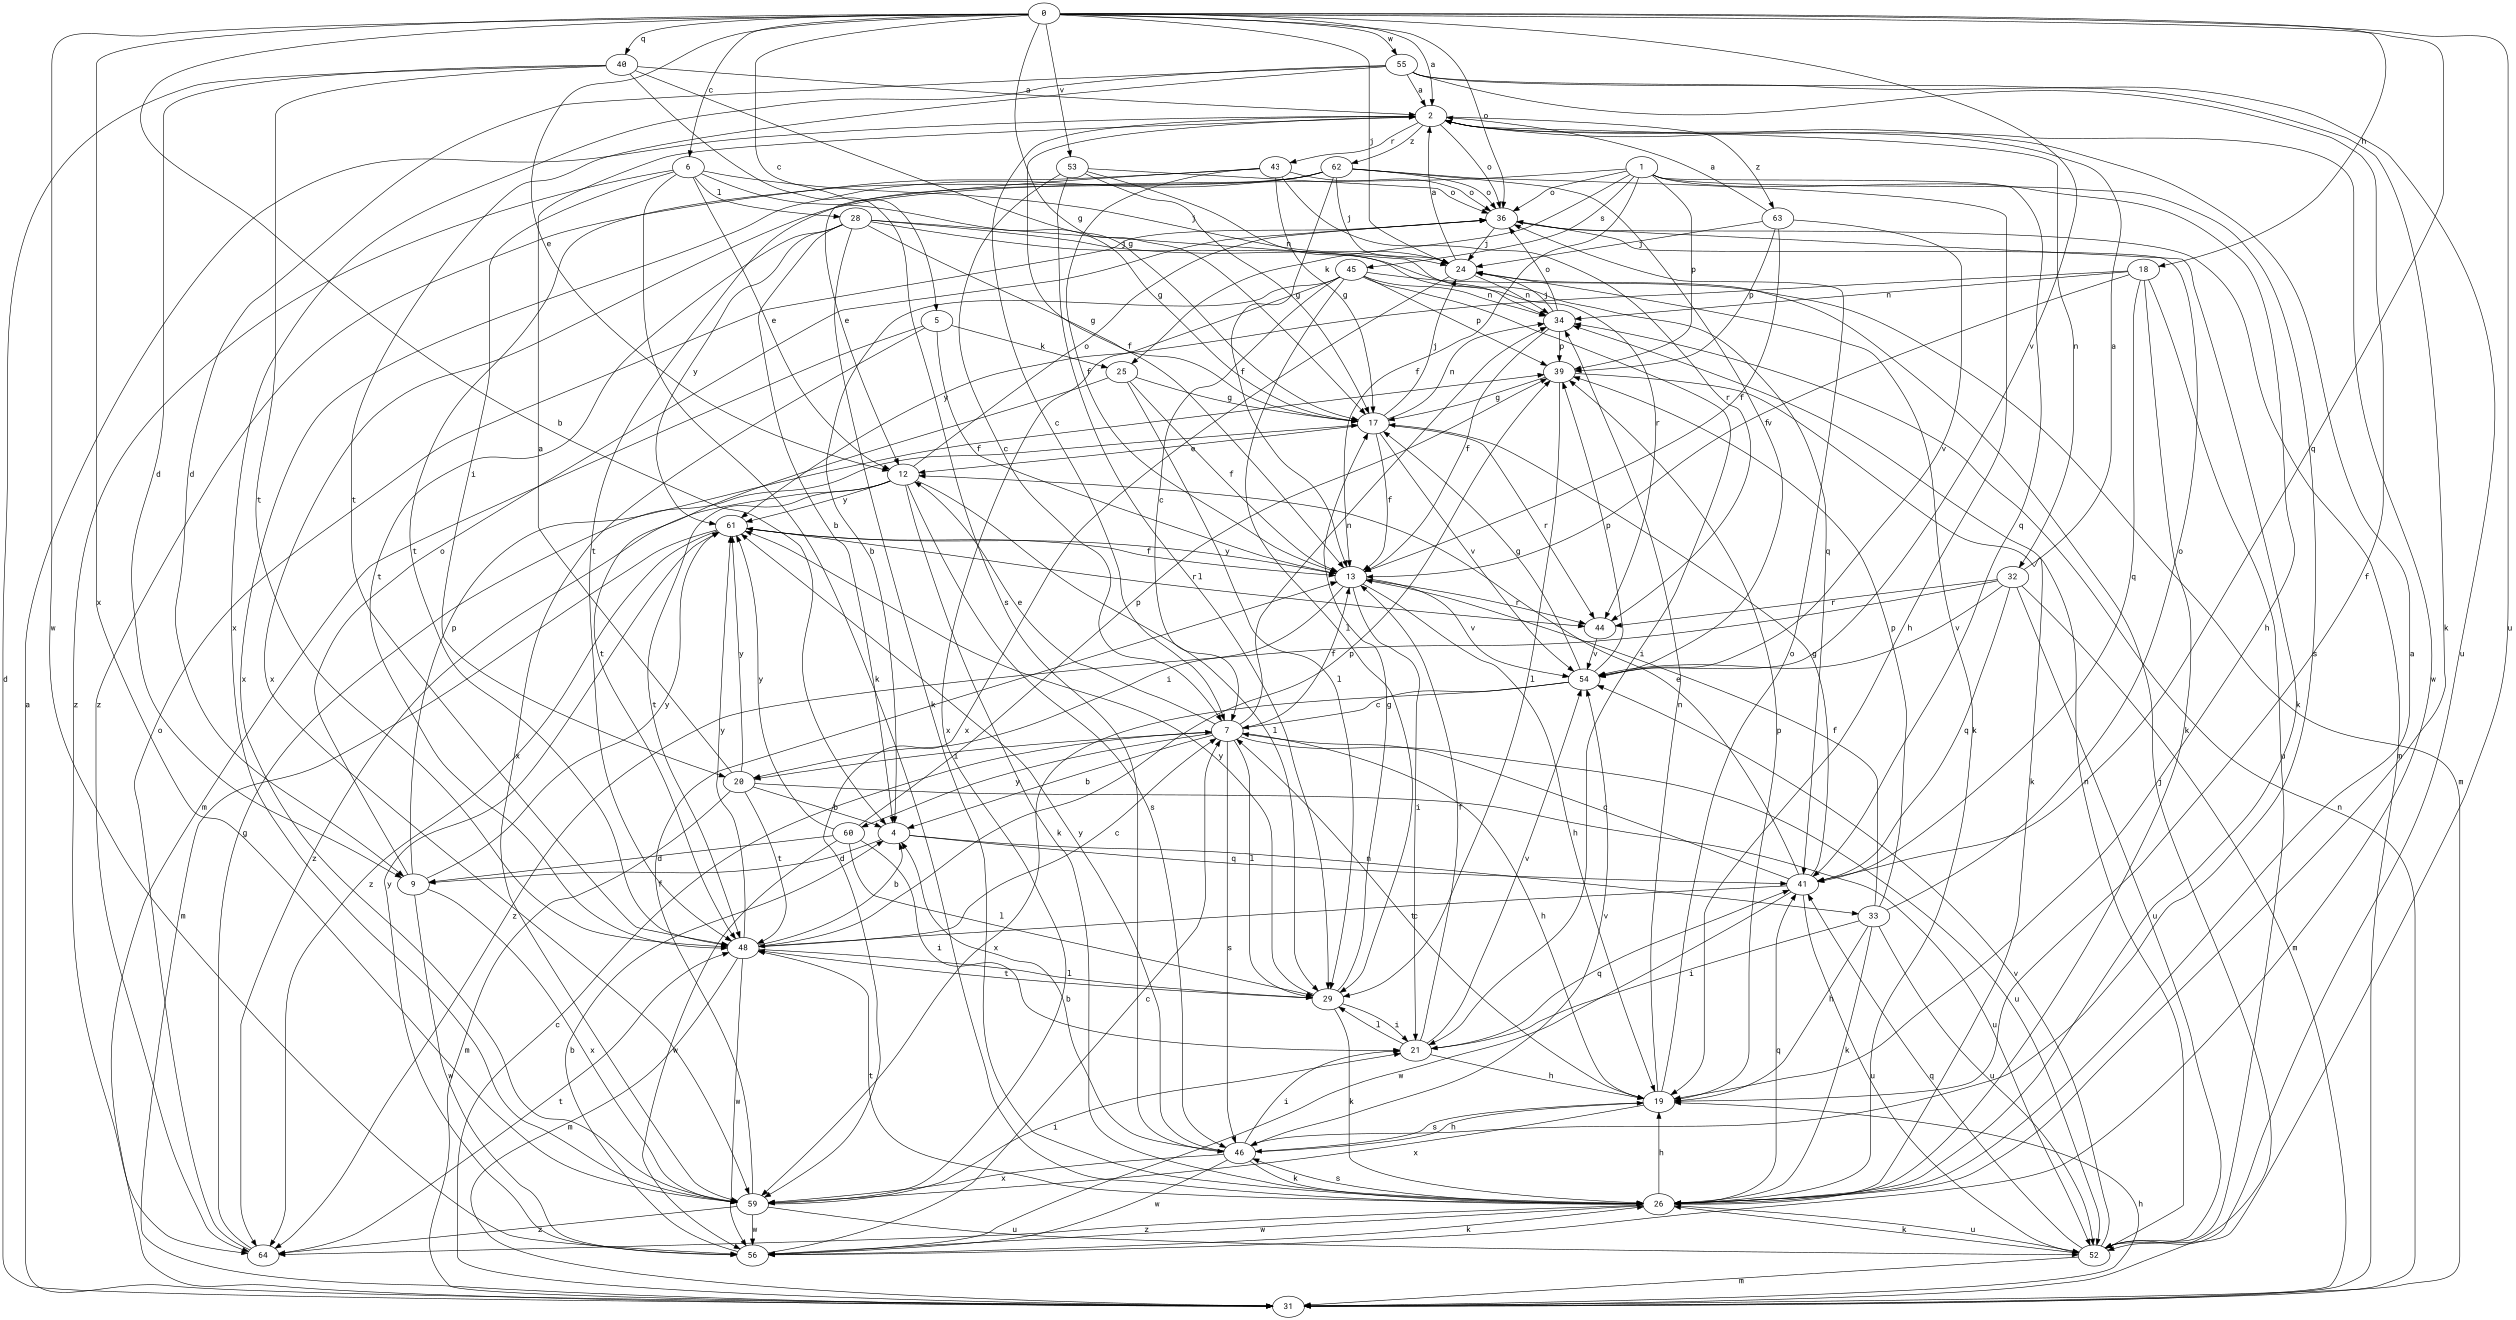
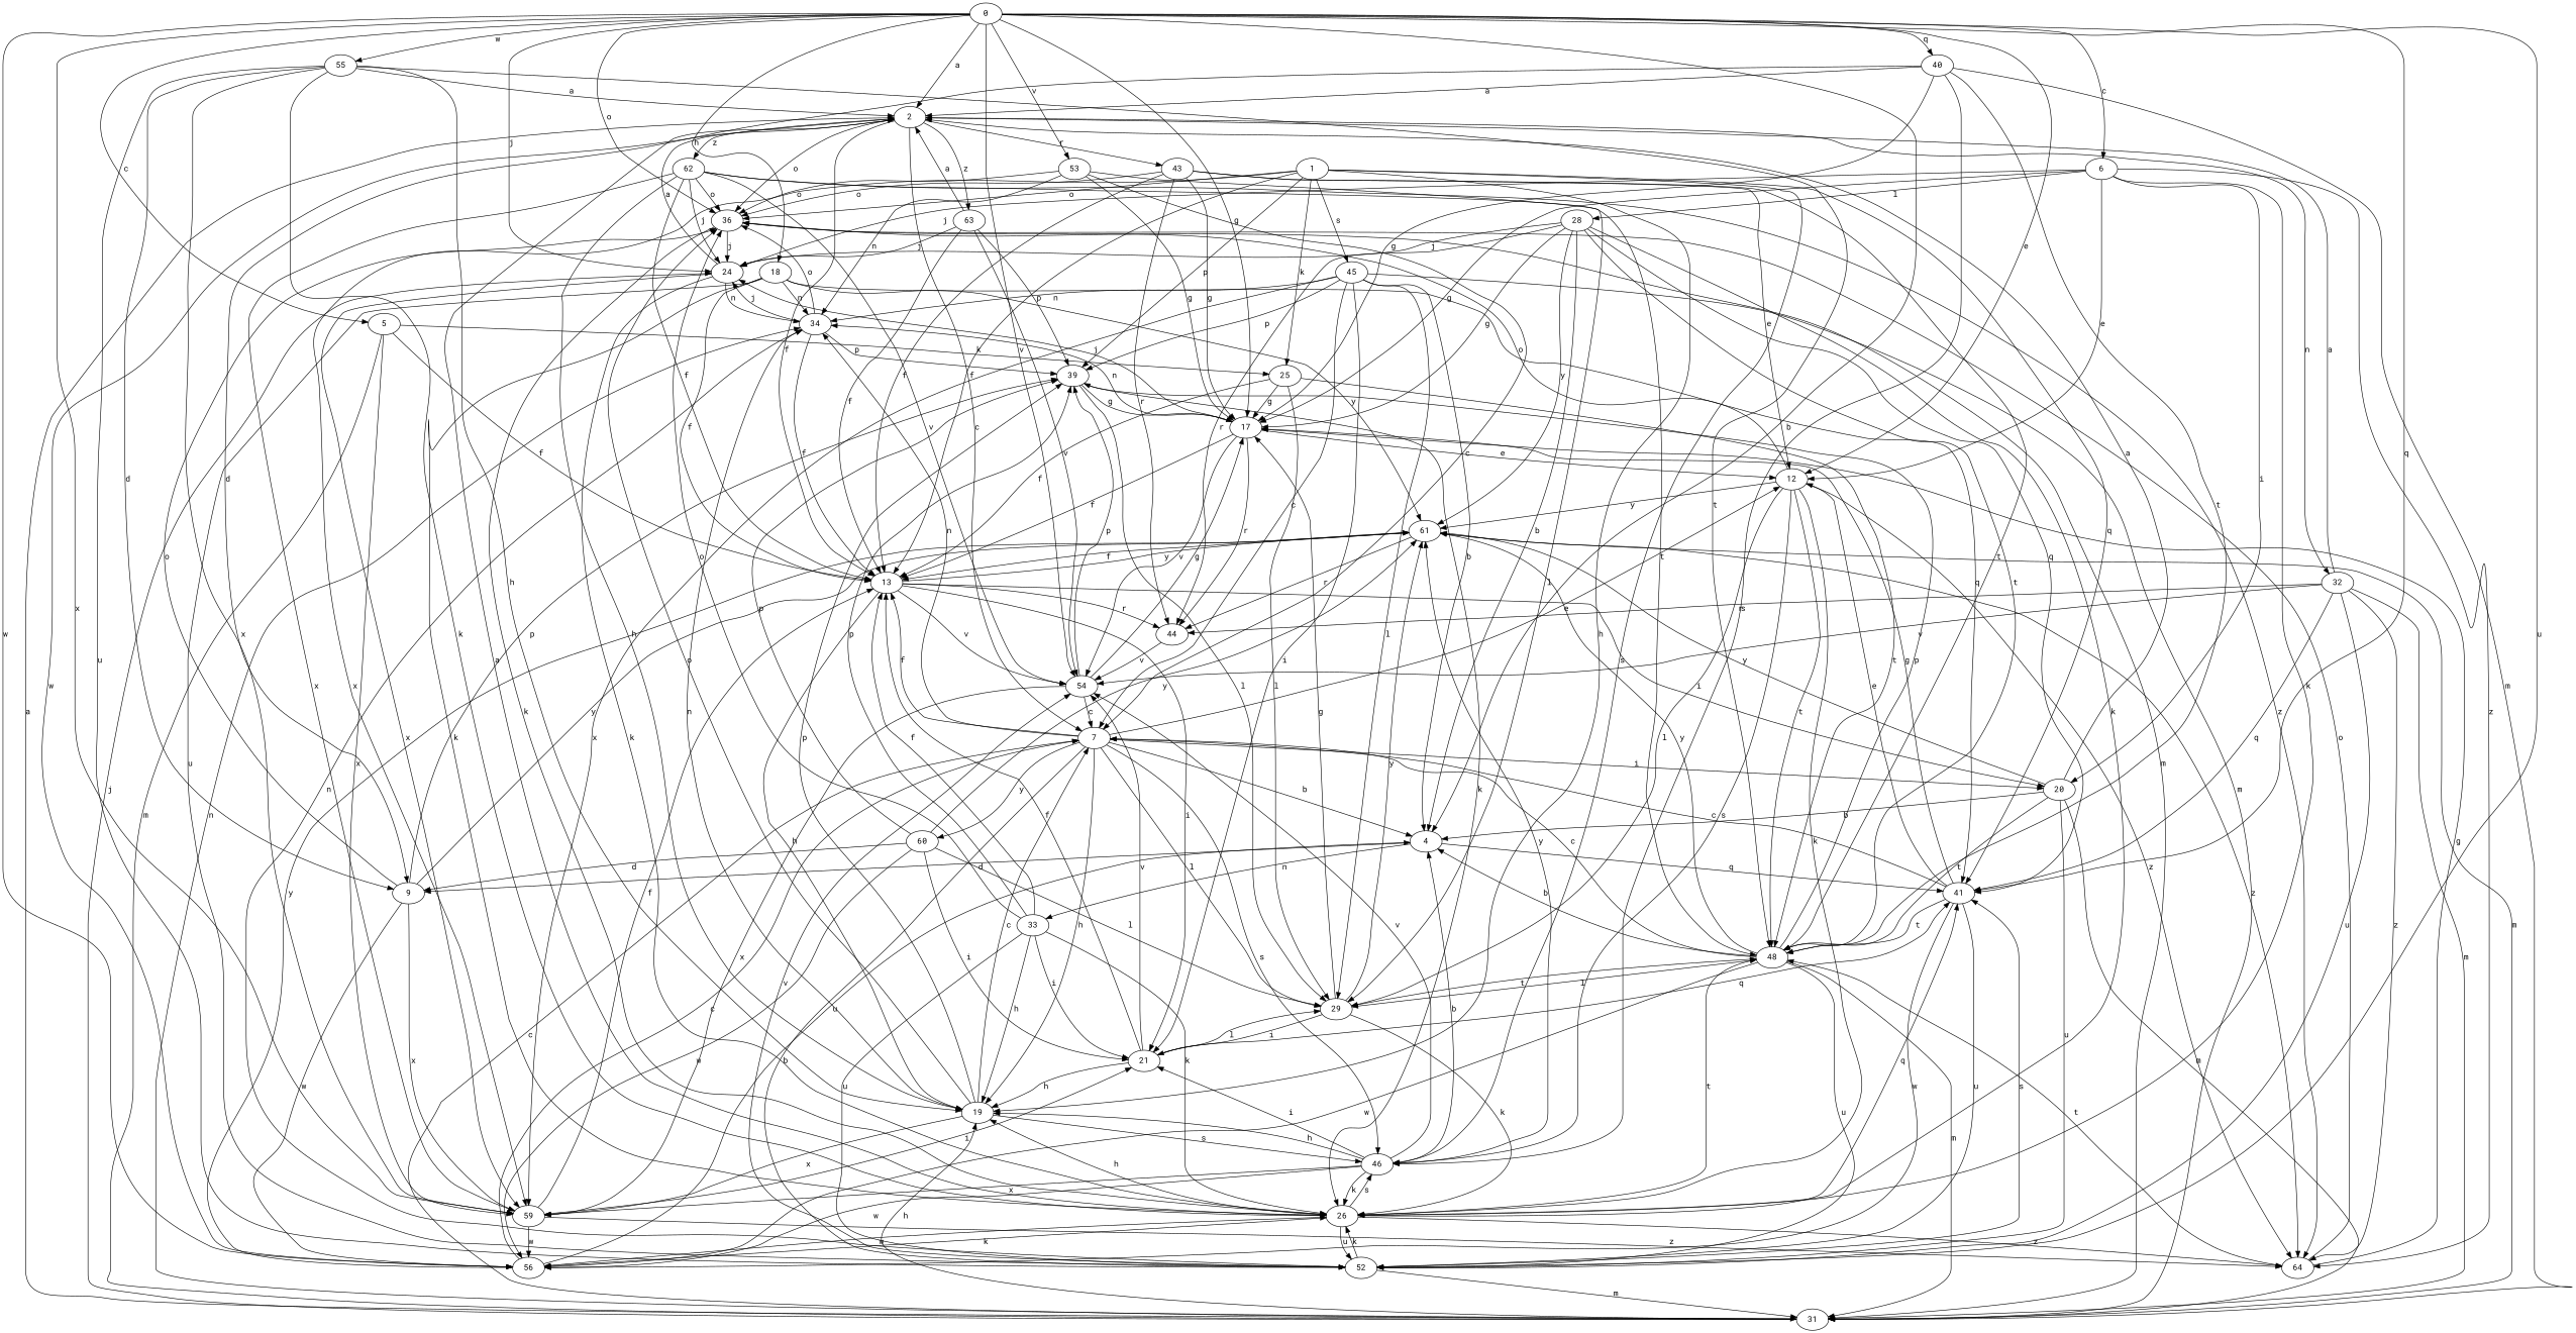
  strict digraph {
    fontname="Roboto Mono"
    node [fontname="Roboto Mono"]
    edge [fontname="Roboto Mono"]
    0
    2
    4
    5
    6
    12
    17
    18
    24
    36
    40
    41
    52
    53
    54
    55
    56
    59
    13
    7
    32
    43
    62
    63
    9
    33
    25
    31
    28
    20
    26
    64
    46
    48
    29
    61
    34
    44
    39
    19
    21
    1
    45
    60
    0 -> 2 [label=a]
    0 -> 4 [label=b]
    0 -> 5 [label=c]
    0 -> 6 [label=c]
    0 -> 12 [label=e]
    0 -> 17 [label=g]
    0 -> 18 [label=h]
    0 -> 24 [label=j]
    0 -> 36 [label=o]
    0 -> 40 [label=q]
    0 -> 41 [label=q]
    0 -> 52 [label=u]
    0 -> 53 [label=v]
    0 -> 54 [label=v]
    0 -> 55 [label=w]
    0 -> 56 [label=w]
    0 -> 59 [label=x]
    2 -> 36 [label=o]
    2 -> 56 [label=w]
    2 -> 13 [label=f]
    2 -> 7 [label=c]
    2 -> 32 [label=n]
    2 -> 43 [label=r]
    2 -> 62 [label=z]
    2 -> 63 [label=z]
    4 -> 41 [label=q]
    4 -> 9 [label=d]
    4 -> 33 [label=n]
    5 -> 59 [label=x]
    5 -> 13 [label=f]
    5 -> 25 [label=k]
    5 -> 31 [label=m]
    6 -> 12 [label=e]
    6 -> 17 [label=g]
    6 -> 24 [label=j]
    6 -> 28 [label=l]
    6 -> 20 [label=i]
    6 -> 26 [label=k]
    6 -> 64 [label=z]
    12 -> 36 [label=o]
    12 -> 26 [label=k]
    12 -> 64 [label=z]
    12 -> 46 [label=s]
    12 -> 48 [label=t]
    12 -> 29 [label=l]
    12 -> 61 [label=y]
    17 -> 12 [label=e]
    17 -> 24 [label=j]
    17 -> 54 [label=v]
    17 -> 13 [label=f]
    17 -> 34 [label=n]
    17 -> 44 [label=r]
    18 -> 41 [label=q]
    18 -> 52 [label=u]
    18 -> 13 [label=f]
    18 -> 26 [label=k]
    18 -> 61 [label=y]
    18 -> 34 [label=n]
    24 -> 2 [label=a]
    24 -> 59 [label=x]
    24 -> 26 [label=k]
    24 -> 34 [label=n]
    36 -> 24 [label=j]
    36 -> 31 [label=m]
    36 -> 26 [label=k]
    40 -> 2 [label=a]
    40 -> 17 [label=g]
    40 -> 9 [label=d]
-   40 -> 31 [label=d]
+   40 -> 31 [label=m]
    40 -> 46 [label=s]
    40 -> 48 [label=t]
    41 -> 12 [label=e]
    41 -> 17 [label=g]
    41 -> 52 [label=u]
    41 -> 56 [label=w]
    41 -> 7 [label=c]
    41 -> 48 [label=t]
-   52 -> 41 [label=q]
+   52 -> 41 [label=s]
    52 -> 54 [label=v]
    52 -> 31 [label=m]
    52 -> 26 [label=k]
    52 -> 34 [label=n]
    53 -> 17 [label=g]
    53 -> 36 [label=o]
    53 -> 7 [label=c]
    53 -> 29 [label=l]
    53 -> 34 [label=n]
    54 -> 17 [label=g]
    54 -> 59 [label=x]
    54 -> 7 [label=c]
    54 -> 39 [label=p]
    55 -> 2 [label=a]
    55 -> 52 [label=u]
    55 -> 59 [label=x]
    55 -> 9 [label=d]
    55 -> 26 [label=k]
    55 -> 48 [label=t]
-   55 -> 19 [label=f]
+   55 -> 19 [label=h]
    56 -> 4 [label=b]
    56 -> 7 [label=c]
    56 -> 26 [label=k]
    56 -> 61 [label=y]
-   59 -> 52 [label=u]
+   48 -> 52 [label=u]
    59 -> 56 [label=w]
    59 -> 13 [label=f]
    59 -> 64 [label=z]
    59 -> 21 [label=i]
    13 -> 54 [label=v]
    13 -> 20 [label=i]
    13 -> 61 [label=y]
    13 -> 44 [label=r]
    13 -> 19 [label=h]
    13 -> 21 [label=i]
    7 -> 4 [label=b]
    7 -> 12 [label=e]
    7 -> 52 [label=u]
    7 -> 13 [label=f]
    7 -> 20 [label=i]
    7 -> 46 [label=s]
    7 -> 29 [label=l]
    7 -> 34 [label=n]
    7 -> 19 [label=h]
    7 -> 60 [label=y]
    32 -> 2 [label=a]
    32 -> 41 [label=q]
    32 -> 52 [label=u]
    32 -> 54 [label=v]
    32 -> 31 [label=m]
    32 -> 64 [label=z]
    32 -> 44 [label=r]
    43 -> 12 [label=e]
    43 -> 17 [label=g]
    43 -> 36 [label=o]
    43 -> 13 [label=f]
    43 -> 48 [label=t]
    43 -> 44 [label=r]
    62 -> 24 [label=j]
    62 -> 36 [label=o]
    62 -> 54 [label=v]
    62 -> 59 [label=x]
    62 -> 13 [label=f]
    62 -> 64 [label=z]
    62 -> 48 [label=t]
    62 -> 19 [label=h]
    63 -> 2 [label=a]
    63 -> 24 [label=j]
    63 -> 54 [label=v]
    63 -> 13 [label=f]
    63 -> 39 [label=p]
    9 -> 36 [label=o]
    9 -> 56 [label=w]
    9 -> 59 [label=x]
    9 -> 61 [label=y]
    9 -> 39 [label=p]
    33 -> 36 [label=o]
    33 -> 52 [label=u]
    33 -> 13 [label=f]
    33 -> 26 [label=k]
    33 -> 39 [label=p]
    33 -> 19 [label=h]
    33 -> 21 [label=i]
    25 -> 17 [label=g]
    25 -> 13 [label=f]
    25 -> 48 [label=t]
    25 -> 29 [label=l]
    31 -> 2 [label=a]
    31 -> 24 [label=j]
    31 -> 7 [label=c]
    31 -> 34 [label=n]
    31 -> 19 [label=h]
    28 -> 4 [label=b]
    28 -> 17 [label=g]
    28 -> 24 [label=j]
    28 -> 41 [label=q]
    28 -> 26 [label=k]
    28 -> 48 [label=t]
    28 -> 61 [label=y]
    28 -> 44 [label=r]
    20 -> 2 [label=a]
    20 -> 4 [label=b]
    20 -> 52 [label=u]
    20 -> 31 [label=m]
    20 -> 48 [label=t]
    20 -> 61 [label=y]
    26 -> 2 [label=a]
    26 -> 41 [label=q]
    26 -> 52 [label=u]
    26 -> 56 [label=w]
    26 -> 64 [label=z]
    26 -> 46 [label=s]
    26 -> 48 [label=t]
    26 -> 19 [label=h]
    64 -> 17 [label=g]
    64 -> 36 [label=o]
    64 -> 48 [label=t]
    46 -> 4 [label=b]
    46 -> 54 [label=v]
    46 -> 56 [label=w]
    46 -> 59 [label=x]
    46 -> 26 [label=k]
    46 -> 61 [label=y]
    46 -> 19 [label=h]
    46 -> 21 [label=i]
    48 -> 4 [label=b]
    48 -> 56 [label=w]
    48 -> 7 [label=c]
    48 -> 31 [label=m]
    48 -> 29 [label=l]
    48 -> 61 [label=y]
    48 -> 39 [label=p]
    29 -> 17 [label=g]
    29 -> 26 [label=k]
    29 -> 48 [label=t]
    29 -> 61 [label=y]
    29 -> 21 [label=i]
    61 -> 13 [label=f]
    61 -> 31 [label=m]
    61 -> 64 [label=z]
    61 -> 44 [label=r]
    34 -> 24 [label=j]
    34 -> 36 [label=o]
    34 -> 13 [label=f]
    34 -> 39 [label=p]
    44 -> 54 [label=v]
    39 -> 17 [label=g]
    39 -> 26 [label=k]
    39 -> 29 [label=l]
    19 -> 36 [label=o]
    19 -> 59 [label=x]
    19 -> 7 [label=c]
    19 -> 46 [label=s]
    19 -> 34 [label=n]
    19 -> 39 [label=p]
    21 -> 41 [label=q]
    21 -> 54 [label=v]
    21 -> 13 [label=f]
    21 -> 29 [label=l]
    21 -> 19 [label=h]
    1 -> 36 [label=o]
    1 -> 41 [label=q]
    1 -> 59 [label=x]
    1 -> 13 [label=f]
    1 -> 25 [label=k]
    1 -> 46 [label=s]
    1 -> 39 [label=p]
    1 -> 19 [label=h]
    1 -> 45 [label=s]
    45 -> 4 [label=b]
    45 -> 59 [label=x]
    45 -> 7 [label=c]
    45 -> 31 [label=m]
    45 -> 29 [label=l]
    45 -> 34 [label=n]
    45 -> 39 [label=p]
    45 -> 21 [label=i]
    60 -> 56 [label=w]
    60 -> 9 [label=d]
    60 -> 29 [label=l]
    60 -> 61 [label=y]
    60 -> 39 [label=p]
    60 -> 21 [label=i]
  }
